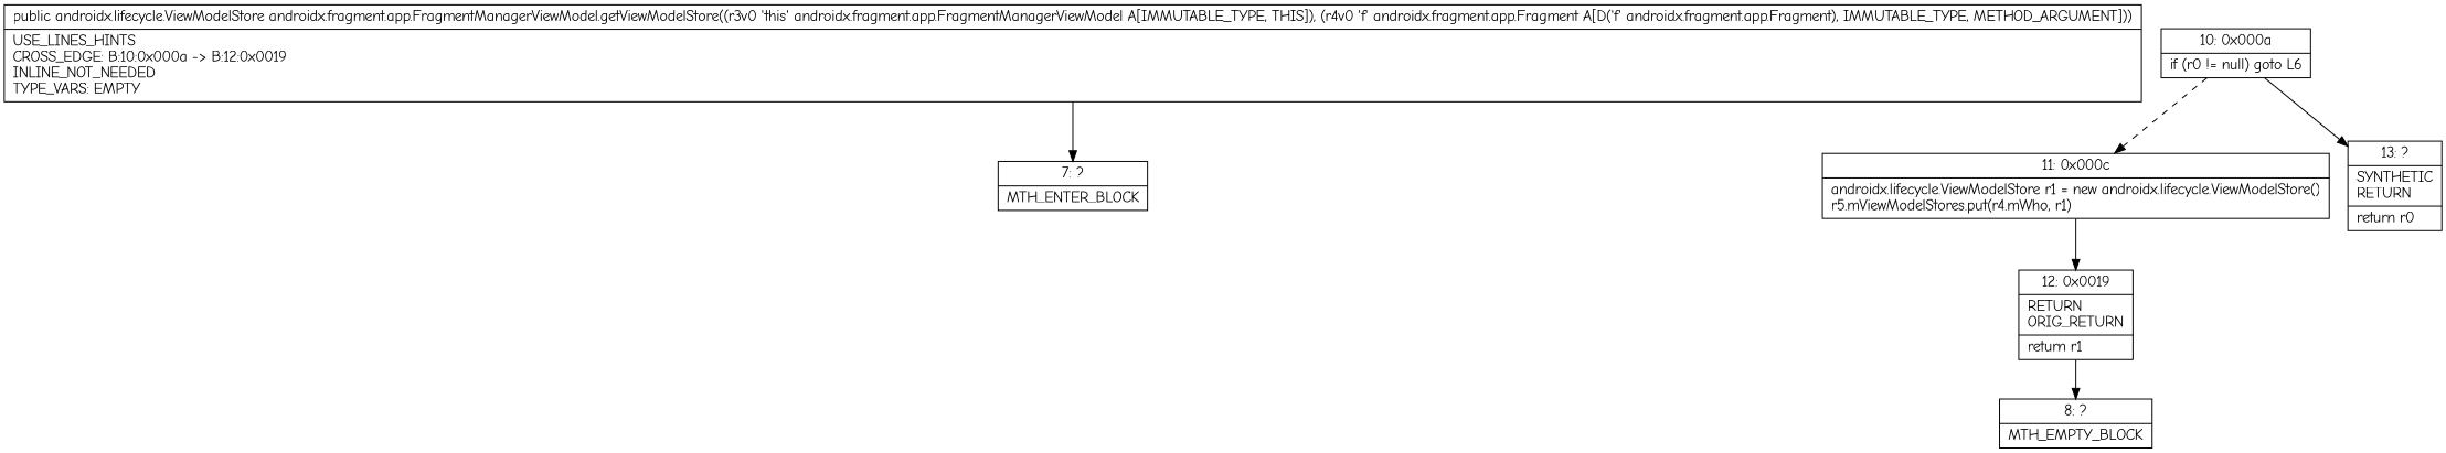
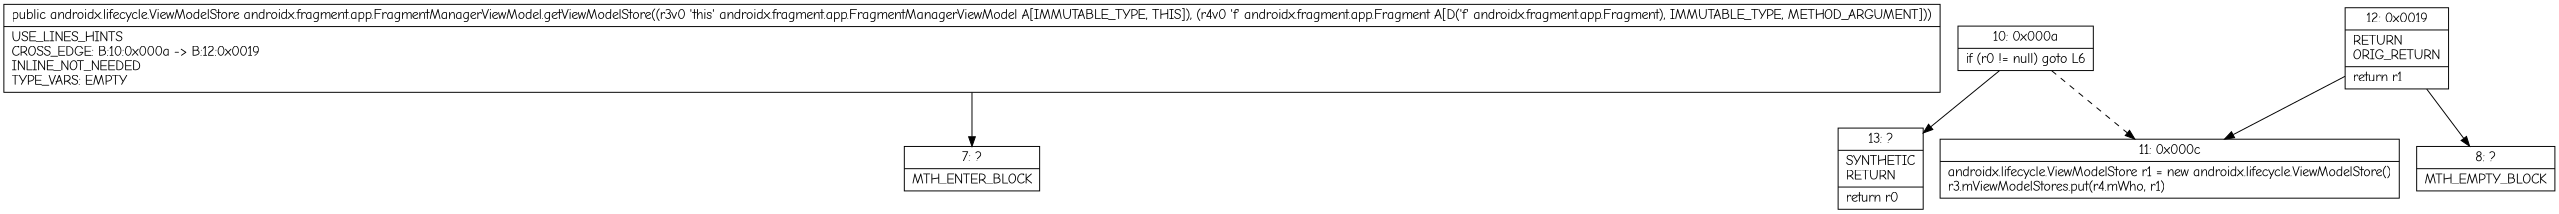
  digraph {
    fontname="Comic Neue"
    node [fontname="Comic Neue" shape=record]
    edge [fontname="Comic Neue"]
    n1 [label="{7\:\ ?|MTH_ENTER_BLOCK\l}"]
    n2 [label="{10\:\ 0x000a|if (r0 != null) goto L6\l}"]
-   n3 [label="{11\:\ 0x000c|androidx.lifecycle.ViewModelStore r1 = new androidx.lifecycle.ViewModelStore()\lr5.mViewModelStores.put(r4.mWho, r1)\l}"]
+   n3 [label="{11\:\ 0x000c|androidx.lifecycle.ViewModelStore r1 = new androidx.lifecycle.ViewModelStore()\lr3.mViewModelStores.put(r4.mWho, r1)\l}"]
    n4 [label="{13\:\ ?|SYNTHETIC\lRETURN\l|return r0\l}"]
    n5 [label="{12\:\ 0x0019|RETURN\lORIG_RETURN\l|return r1\l}"]
    n6 [label="{8\:\ ?|MTH_EMPTY_BLOCK\l}"]
    n7 [label="{public androidx.lifecycle.ViewModelStore androidx.fragment.app.FragmentManagerViewModel.getViewModelStore((r3v0 'this' androidx.fragment.app.FragmentManagerViewModel A[IMMUTABLE_TYPE, THIS]), (r4v0 'f' androidx.fragment.app.Fragment A[D('f' androidx.fragment.app.Fragment), IMMUTABLE_TYPE, METHOD_ARGUMENT]))  | USE_LINES_HINTS\lCROSS_EDGE: B:10:0x000a \-\> B:12:0x0019\lINLINE_NOT_NEEDED\lTYPE_VARS: EMPTY\l}"]
    n2 -> n3 [style=dashed]
    n2 -> n4
-   n3 -> n5
+   n5 -> n3
    n5 -> n6
    n7 -> n1
  }
